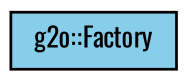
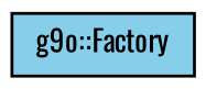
  digraph {
    rankdir=LR
    fontname=Oswald
-   n1 [color=black fillcolor=skyblue fontname=Oswald fontsize=10 height=0.2 label="g2o::Factory" shape=record style=filled width=0.4]
+   n1 [color=black fillcolor=skyblue fontname=Oswald fontsize=10 height=0.2 label="g9o::Factory" shape=record style=filled width=0.4]
  }
